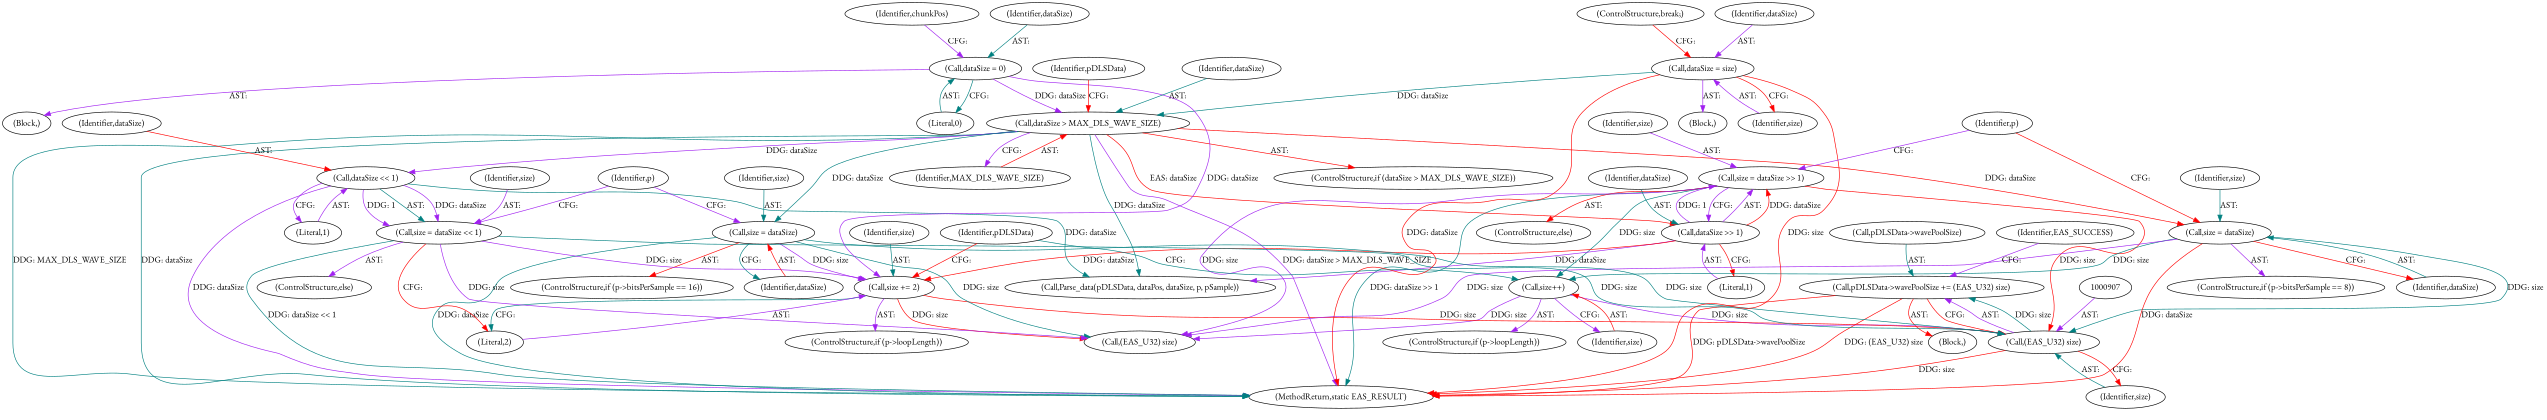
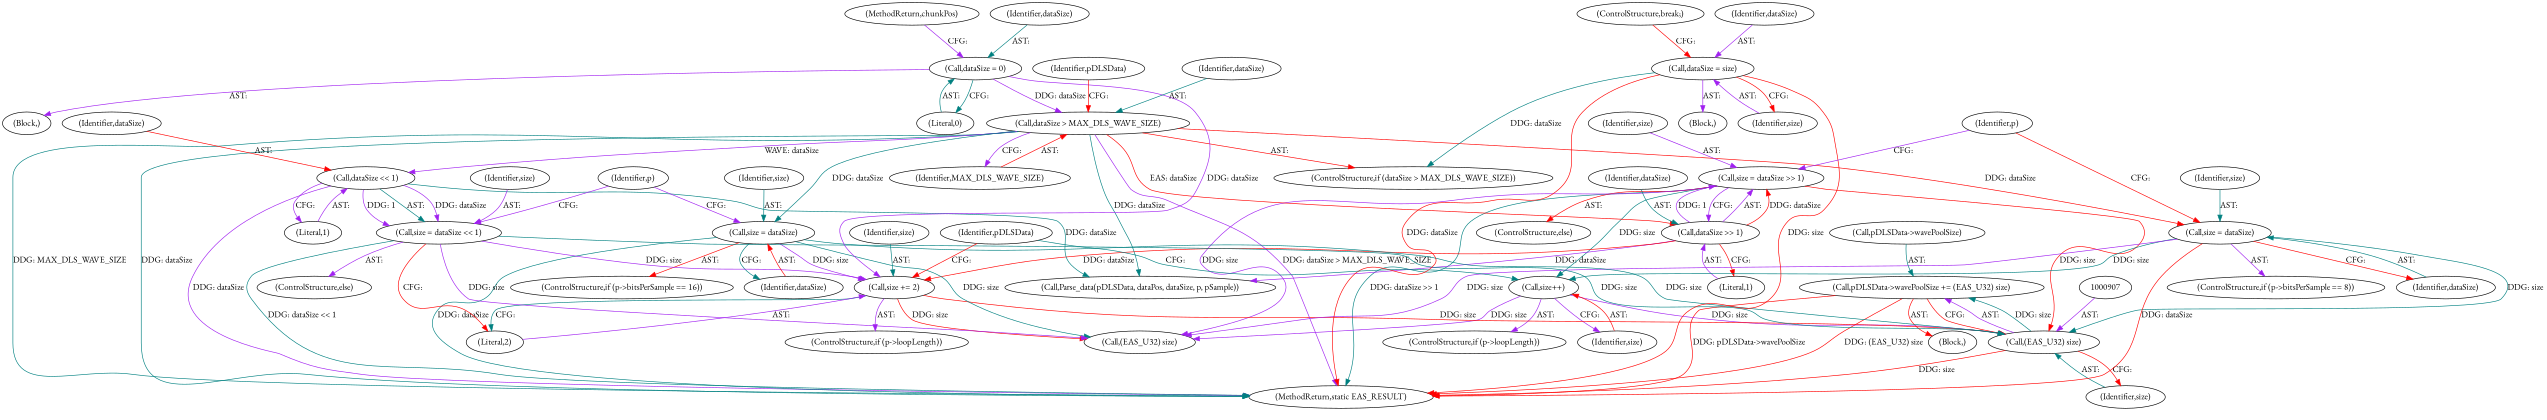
  digraph {
    fontname="EB Garamond"
    node [fontname="EB Garamond"]
    edge [color=purple fontname="EB Garamond"]
    n1 [label="(Call,pDLSData->wavePoolSize += (EAS_U32) size)"]
    n2 [label="(Call,(EAS_U32) size)"]
    n3 [label="(MethodReturn,static EAS_RESULT)"]
    n4 [label="(Block,)"]
    n5 [label="(Identifier,size)"]
    n6 [label="(Call,size = dataSize >> 1)"]
    n7 [label="(Call,dataSize >> 1)"]
    n8 [label="(Call,size++)"]
    n9 [label="(ControlStructure,else)"]
    n10 [label="(Call,(EAS_U32) size)"]
    n11 [label="(Call,Parse_data(pDLSData, dataPos, dataSize, p, pSample))"]
    n12 [label="(Literal,1)"]
    n13 [label="(Call,size += 2)"]
    n14 [label="(ControlStructure,if (p->loopLength))"]
    n15 [label="(Identifier,size)"]
    n16 [label="(Call,dataSize > MAX_DLS_WAVE_SIZE)"]
    n17 [label="(Call,size = dataSize)"]
    n18 [label="(Call,dataSize << 1)"]
    n19 [label="(Call,size = dataSize)"]
    n20 [label="(Identifier,MAX_DLS_WAVE_SIZE)"]
    n21 [label="(ControlStructure,if (dataSize > MAX_DLS_WAVE_SIZE))"]
    n22 [label="(Identifier,dataSize)"]
    n23 [label="(ControlStructure,if (p->bitsPerSample == 8))"]
    n24 [label="(Call,size = dataSize << 1)"]
    n25 [label="(Literal,1)"]
    n26 [label="(Identifier,dataSize)"]
    n27 [label="(ControlStructure,if (p->bitsPerSample == 16))"]
    n28 [label="(Call,dataSize = size)"]
    n29 [label="(Block,)"]
    n30 [label="(Identifier,size)"]
    n31 [label="(Call,dataSize = 0)"]
    n32 [label="(Block,)"]
    n33 [label="(Literal,0)"]
    n34 [label="(ControlStructure,else)"]
    n35 [label="(Literal,2)"]
    n36 [label="(ControlStructure,if (p->loopLength))"]
    n37 [label="(Identifier,size)"]
    n38 [label="(Identifier,dataSize)"]
-   n39 [label="(Identifier,chunkPos)"]
+   n39 [label="(MethodReturn,chunkPos)"]
    n40 [label="(Identifier,pDLSData)"]
    n41 [label="(Identifier,dataSize)"]
    n42 [label="(Identifier,dataSize)"]
    n43 [label="(Identifier,dataSize)"]
    n44 [label="(Identifier,size)"]
    n45 [label="(ControlStructure,break;)"]
    n46 [label="(Identifier,p)"]
    n47 [label="(Identifier,pDLSData)"]
    n48 [label="(Identifier,size)"]
    n49 [label="(Identifier,p)"]
    n50 [label="(Call,pDLSData->wavePoolSize)"]
-   n51 [label="(Identifier,EAS_SUCCESS)"]
    n52 [label="(Identifier,size)"]
    n53 [label="(Identifier,dataSize)"]
    n54 [label="(Identifier,size)"]
    n55 [label=1000907]
    n1 -> n2 [color=red label="CFG: "]
    n1 -> n3 [color=red label="DDG: pDLSData->wavePoolSize"]
    n1 -> n3 [color=red label="DDG: (EAS_U32) size"]
    n1 -> n4 [color=red label="AST: "]
    n2 -> n1 [label="AST: "]
    n2 -> n1 [color=teal label="DDG: size"]
    n2 -> n3 [color=red label="DDG: size"]
    n2 -> n5 [color=red label="CFG: "]
    n5 -> n2 [color=teal label="AST: "]
    n6 -> n2 [color=red label="DDG: size"]
    n6 -> n3 [color=teal label="DDG: dataSize >> 1"]
    n6 -> n7 [label="CFG: "]
    n6 -> n8 [color=teal label="DDG: size"]
    n6 -> n9 [color=red label="AST: "]
    n6 -> n10 [label="DDG: size"]
    n7 -> n6 [label="AST: "]
    n7 -> n6 [color=red label="DDG: dataSize"]
    n7 -> n6 [label="DDG: 1"]
    n7 -> n11 [label="DDG: dataSize"]
    n7 -> n12 [color=red label="CFG: "]
    n7 -> n13 [color=red label="DDG: dataSize"]
    n8 -> n2 [label="DDG: size"]
    n8 -> n10 [label="DDG: size"]
    n8 -> n14 [label="AST: "]
    n8 -> n15 [label="CFG: "]
    n12 -> n7 [label="AST: "]
    n13 -> n2 [color=red label="DDG: size"]
    n13 -> n10 [color=red label="DDG: size"]
    n13 -> n35 [color=teal label="CFG: "]
    n13 -> n36 [label="AST: "]
    n15 -> n8 [color=red label="AST: "]
    n16 -> n3 [color=teal label="DDG: MAX_DLS_WAVE_SIZE"]
    n16 -> n3 [color=teal label="DDG: dataSize"]
    n16 -> n3 [label="DDG: dataSize > MAX_DLS_WAVE_SIZE"]
    n16 -> n7 [color=red label="EAS: dataSize"]
    n16 -> n11 [color=teal label="DDG: dataSize"]
    n16 -> n17 [color=red label="DDG: dataSize"]
-   n16 -> n18 [label="DDG: dataSize"]
+   n16 -> n18 [label="WAVE: dataSize"]
    n16 -> n19 [color=teal label="DDG: dataSize"]
    n16 -> n20 [label="CFG: "]
    n16 -> n21 [color=red label="AST: "]
    n17 -> n2 [color=teal label="DDG: size"]
    n17 -> n3 [color=red label="DDG: dataSize"]
    n17 -> n8 [color=teal label="DDG: size"]
    n17 -> n10 [label="DDG: size"]
    n17 -> n22 [color=red label="CFG: "]
    n17 -> n23 [label="AST: "]
    n18 -> n3 [label="DDG: dataSize"]
    n18 -> n11 [color=teal label="DDG: dataSize"]
    n18 -> n24 [color=teal label="AST: "]
    n18 -> n24 [label="DDG: dataSize"]
    n18 -> n24 [label="DDG: 1"]
    n18 -> n25 [label="CFG: "]
    n19 -> n2 [color=teal label="DDG: size"]
    n19 -> n3 [color=teal label="DDG: dataSize"]
    n19 -> n10 [color=teal label="DDG: size"]
    n19 -> n13 [label="DDG: size"]
    n19 -> n26 [color=teal label="CFG: "]
    n19 -> n27 [color=red label="AST: "]
    n20 -> n16 [color=red label="AST: "]
    n22 -> n17 [color=teal label="AST: "]
    n24 -> n2 [color=teal label="DDG: size"]
    n24 -> n3 [color=teal label="DDG: dataSize << 1"]
    n24 -> n10 [label="DDG: size"]
    n24 -> n13 [label="DDG: size"]
    n24 -> n34 [label="AST: "]
    n24 -> n35 [color=red label="CFG: "]
    n25 -> n18 [label="AST: "]
    n26 -> n19 [color=red label="AST: "]
    n28 -> n3 [color=red label="DDG: size"]
    n28 -> n3 [color=red label="DDG: dataSize"]
-   n28 -> n16 [color=teal label="DDG: dataSize"]
+   n28 -> n21 [color=teal label="DDG: dataSize"]
    n28 -> n29 [label="AST: "]
    n28 -> n30 [color=red label="CFG: "]
    n30 -> n28 [label="AST: "]
    n31 -> n13 [label="DDG: dataSize"]
    n31 -> n16 [label="DDG: dataSize"]
    n31 -> n32 [label="AST: "]
    n31 -> n33 [color=teal label="CFG: "]
    n33 -> n31 [color=teal label="AST: "]
    n35 -> n13 [label="AST: "]
    n37 -> n24 [label="AST: "]
    n38 -> n7 [color=teal label="AST: "]
    n39 -> n31 [label="CFG: "]
    n40 -> n16 [color=red label="CFG: "]
    n41 -> n18 [color=red label="AST: "]
    n42 -> n16 [color=teal label="AST: "]
    n43 -> n31 [color=teal label="AST: "]
    n44 -> n17 [color=teal label="AST: "]
    n45 -> n28 [color=red label="CFG: "]
    n46 -> n6 [label="CFG: "]
    n46 -> n17 [color=red label="CFG: "]
    n47 -> n8 [color=teal label="CFG: "]
    n47 -> n13 [color=red label="CFG: "]
    n48 -> n13 [color=teal label="AST: "]
    n49 -> n19 [label="CFG: "]
    n49 -> n24 [label="CFG: "]
    n50 -> n1 [color=teal label="AST: "]
-   n51 -> n1 [label="CFG: "]
    n52 -> n19 [color=teal label="AST: "]
    n53 -> n28 [label="AST: "]
    n54 -> n6 [label="AST: "]
    n55 -> n2 [label="AST: "]
  }
